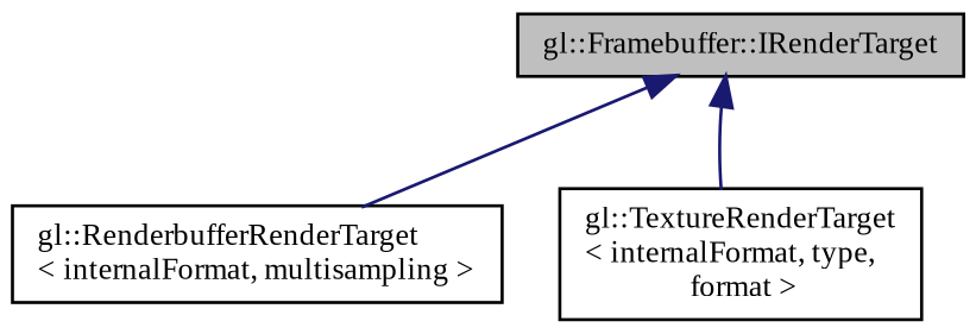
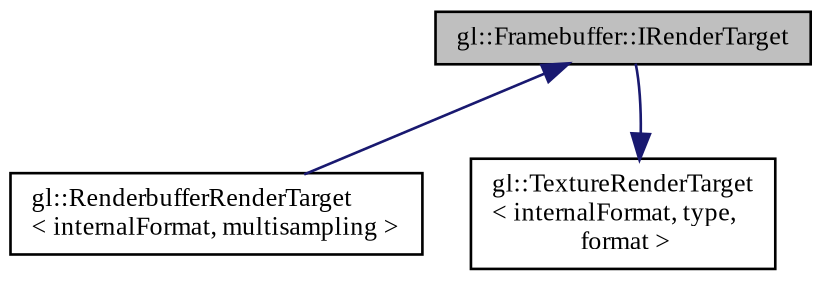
  digraph {
    rankdir=TB
    fontname="Liberation Serif"
    node [color=black fillcolor=white fontname="Liberation Serif" fontsize=10 shape=record style=filled]
    edge [color=midnightblue dir=back fontname="Liberation Serif" fontsize=10 labelfontname=Helvetica labelfontsize=10 style=solid]
    n1 [fillcolor=grey75 fontcolor=black height=0.2 label="gl::Framebuffer::IRenderTarget" width=0.4]
    n2 [height=0.2 label="gl::RenderbufferRenderTarget\l\< internalFormat, multisampling \>" width=0.4]
    n3 [height=0.2 label="gl::TextureRenderTarget\l\< internalFormat, type,\l format \>" width=0.4]
    n1 -> n2
-   n1 -> n3
+   n3 -> n1
  }
